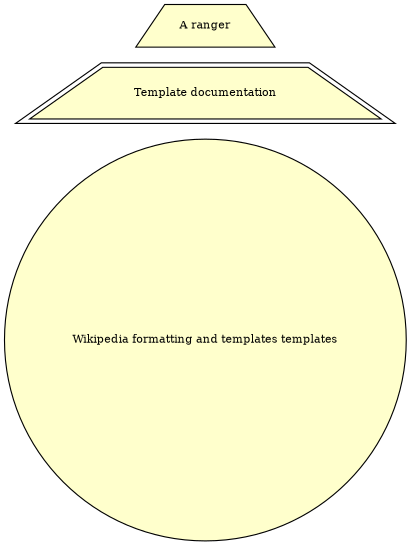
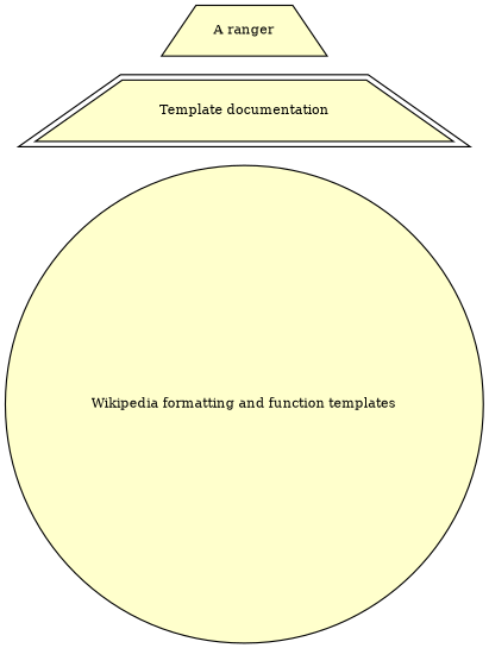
  digraph {
    rankdir=LR
    node [color="#00000" fillcolor="#FFFFCC" font="Helvetica-Bold" fontsize=10 peripheries=1 shape=trapezium style=filled]
-   n1 [height=0 label="Wikipedia formatting and templates templates" shape=circle]
+   n1 [height=0 label="Wikipedia formatting and function templates" shape=circle]
    n2 [height=0 label="Template documentation" peripheries=2]
    n3 [height=0 label="A ranger"]
  }
